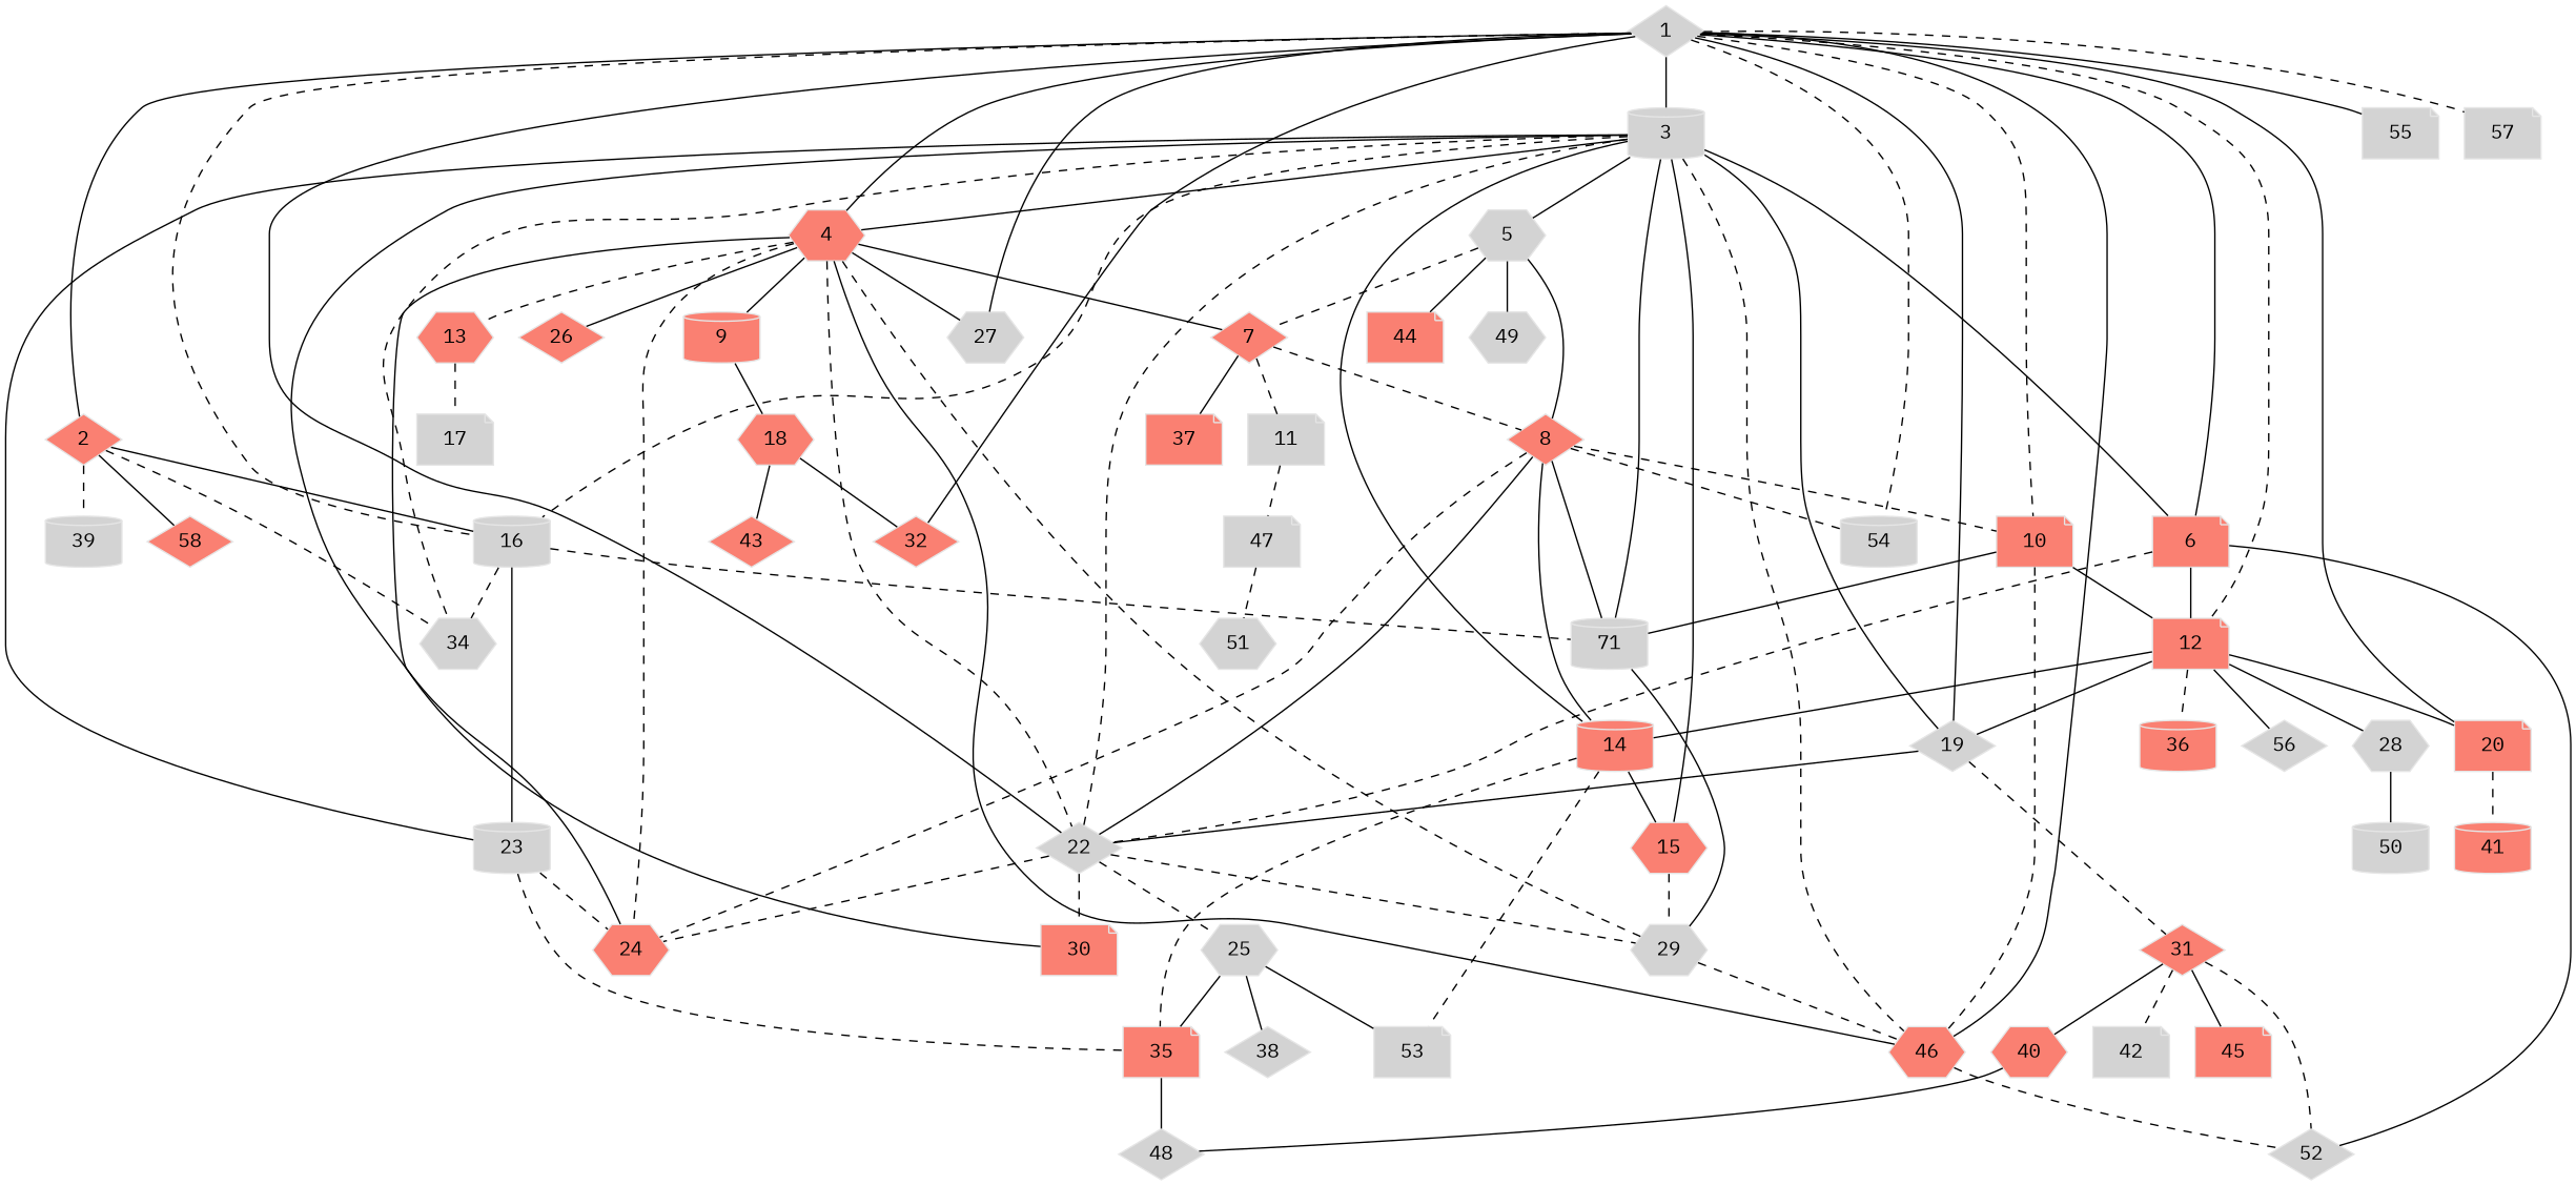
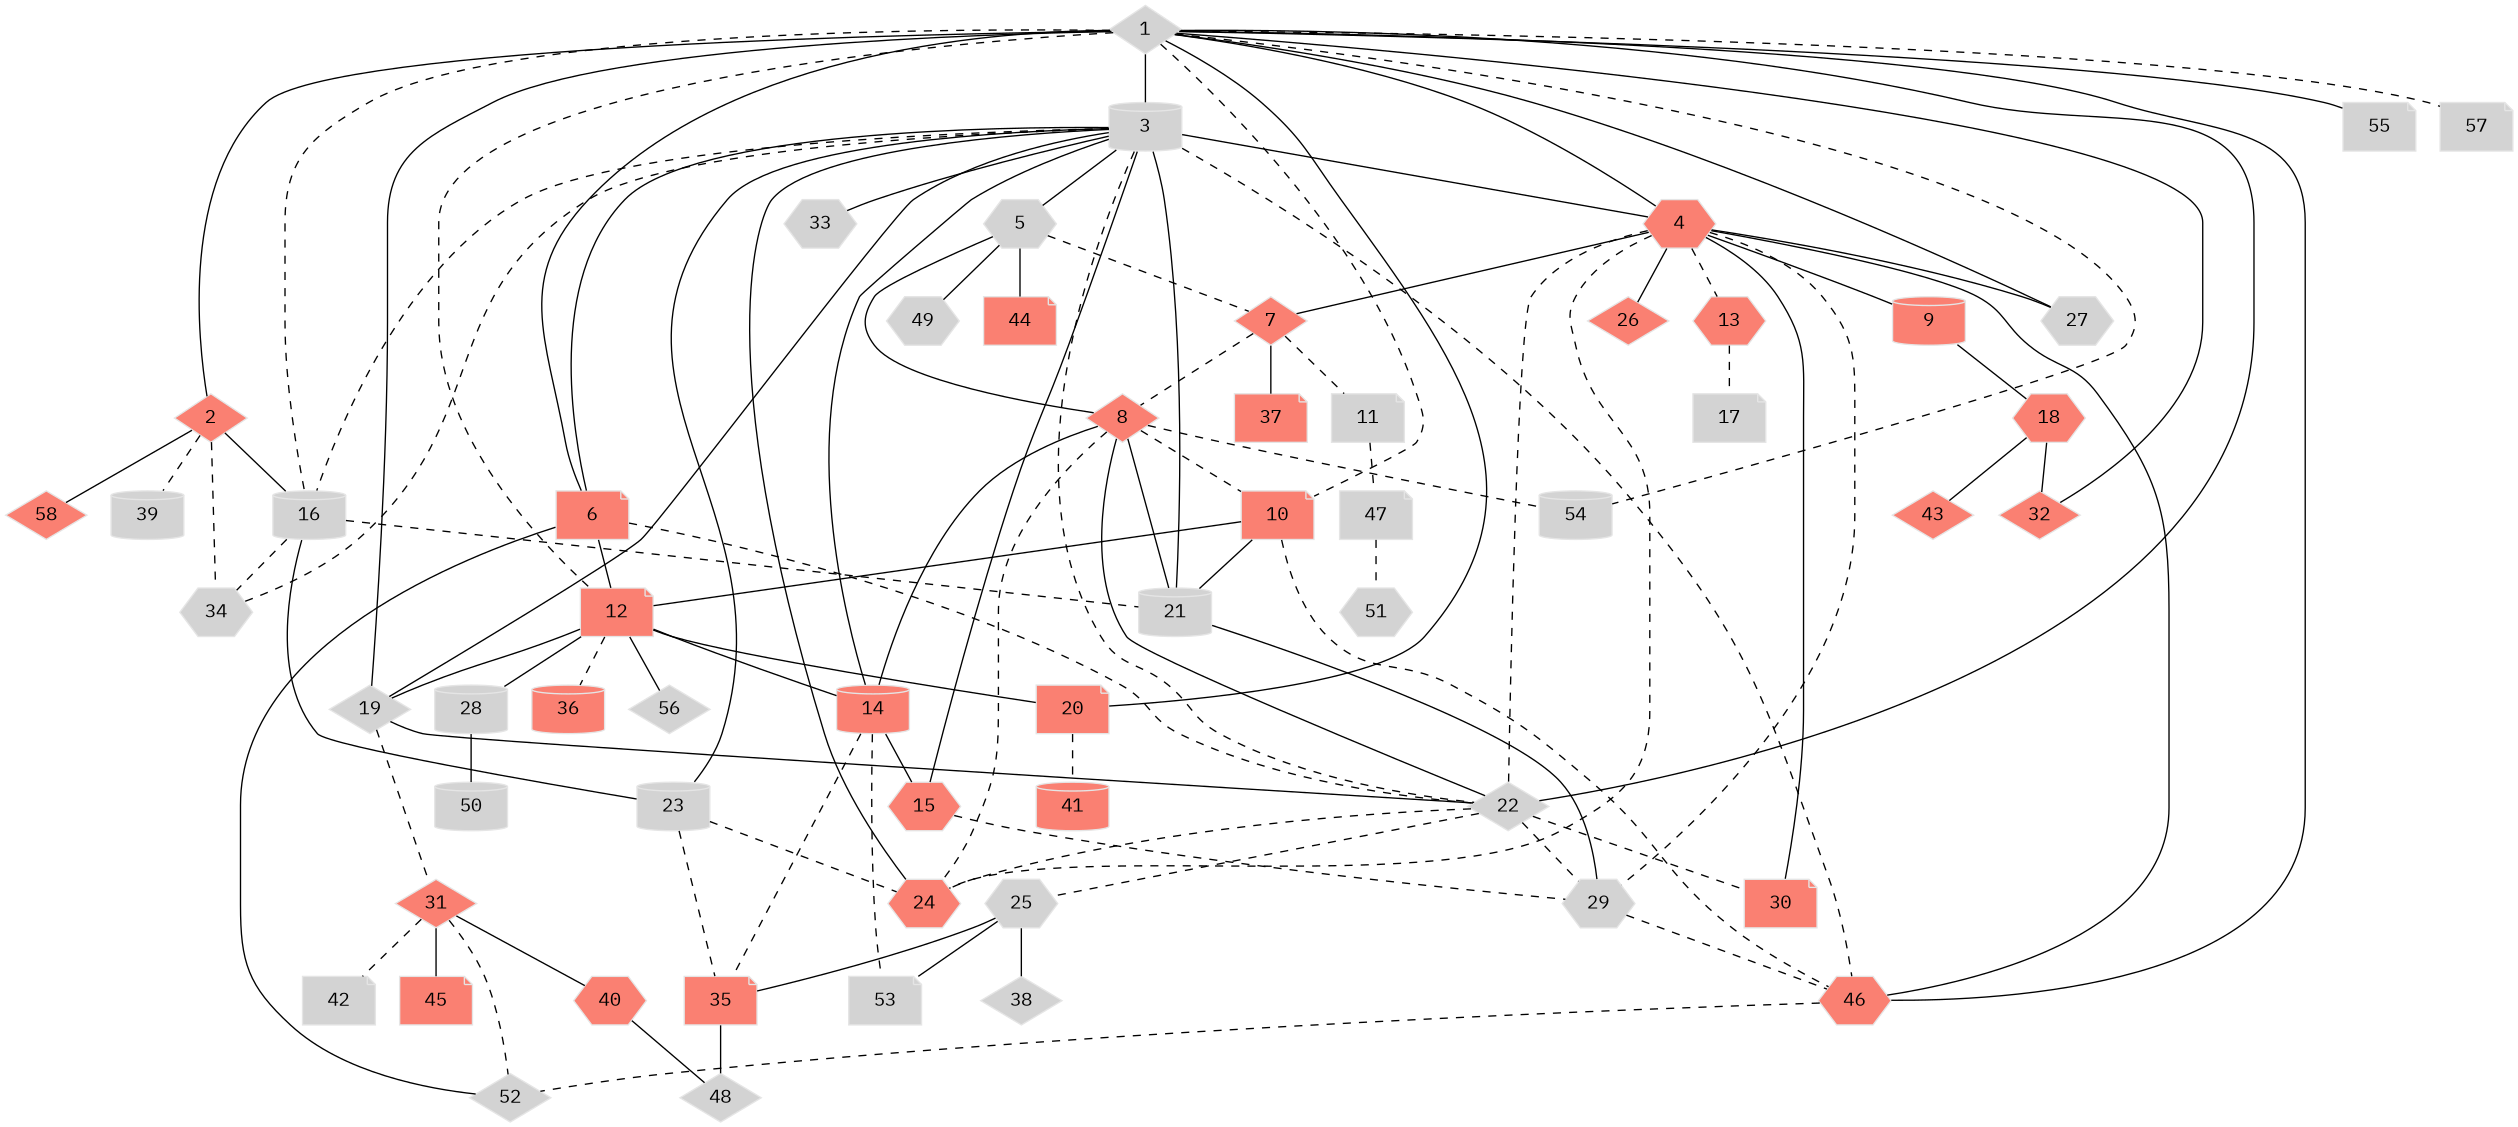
  graph {
    fontname="IBM Plex Mono"
    node [color=gray90 fillcolor=lightgrey fontname="IBM Plex Mono" shape=hexagon style=filled]
    edge [fontname="IBM Plex Mono" style=solid weight=1.0]
    1 [shape=diamond]
    2 [fillcolor=salmon shape=diamond]
    3 [shape=cylinder]
    4 [fillcolor=salmon]
    6 [fillcolor=salmon shape=note]
    10 [fillcolor=salmon shape=note]
    12 [fillcolor=salmon shape=note]
    16 [shape=cylinder]
    19 [shape=diamond]
    20 [fillcolor=salmon shape=note]
    22 [shape=diamond]
    27
    32 [fillcolor=salmon shape=diamond]
    46 [fillcolor=salmon]
    54 [shape=cylinder]
    55 [shape=note]
    57 [shape=note]
    34
    39 [shape=cylinder]
    58 [fillcolor=salmon shape=diamond]
    5
    14 [fillcolor=salmon shape=cylinder]
    15 [fillcolor=salmon]
-   21 [shape=cylinder label=71]
+   21 [shape=cylinder]
    23 [shape=cylinder]
    24 [fillcolor=salmon]
+   33
    7 [fillcolor=salmon shape=diamond]
    9 [fillcolor=salmon shape=cylinder]
    13 [fillcolor=salmon]
    26 [fillcolor=salmon shape=diamond]
    29
    30 [fillcolor=salmon shape=note]
    8 [fillcolor=salmon shape=diamond]
    44 [fillcolor=salmon shape=note]
    49
    52 [shape=diamond]
-   28
+   28 [shape=cylinder]
    36 [fillcolor=salmon shape=cylinder]
    56 [shape=diamond]
    31 [fillcolor=salmon shape=diamond]
    41 [fillcolor=salmon shape=cylinder]
    25
    35 [fillcolor=salmon shape=note]
    53 [shape=note]
    11 [shape=note]
    37 [fillcolor=salmon shape=note]
    18 [fillcolor=salmon]
    17 [shape=note]
    47 [shape=note]
    43 [fillcolor=salmon shape=diamond]
    51
    50 [shape=cylinder]
    48 [shape=diamond]
    40 [fillcolor=salmon]
    42 [shape=note]
    45 [fillcolor=salmon shape=note]
    38 [shape=diamond]
    1 -- 2
    1 -- 3 [weight=16.0]
    1 -- 4
    1 -- 6
    1 -- 10 [style=dashed]
    1 -- 12 [style=dashed]
    1 -- 16 [style=dashed weight=2.0]
    1 -- 19
    1 -- 20
    1 -- 22
    1 -- 27
    1 -- 32
    1 -- 46 [weight=2.0]
    1 -- 54 [style=dashed]
    1 -- 55 [weight=2.0]
    1 -- 57 [style=dashed]
    2 -- 16
    2 -- 34 [style=dashed]
    2 -- 39 [style=dashed]
    2 -- 58
    3 -- 4
    3 -- 6
    3 -- 16 [style=dashed]
    3 -- 19
    3 -- 22 [style=dashed]
    3 -- 46 [style=dashed]
    3 -- 34 [style=dashed]
    3 -- 5
    3 -- 14
    3 -- 15 [weight=3.0]
    3 -- 21 [weight=2.0]
    3 -- 23
    3 -- 24
+   3 -- 33 [weight=2.0]
    4 -- 22 [style=dashed]
    4 -- 27
    4 -- 46
    4 -- 24 [style=dashed]
    4 -- 7
    4 -- 9
    4 -- 13 [style=dashed]
    4 -- 26
    4 -- 29 [style=dashed]
    4 -- 30
    6 -- 12
    6 -- 22 [style=dashed]
    6 -- 52
    10 -- 12
    10 -- 46 [style=dashed]
    10 -- 21
    12 -- 19
    12 -- 20
    12 -- 14
    12 -- 28
    12 -- 36 [style=dashed]
    12 -- 56
    16 -- 34 [style=dashed]
    16 -- 21 [style=dashed weight=4.0]
    16 -- 23
    19 -- 22
    19 -- 31 [style=dashed]
    20 -- 41 [style=dashed]
    22 -- 24 [style=dashed]
    22 -- 29 [style=dashed]
    22 -- 30 [style=dashed weight=5.0]
    22 -- 25 [style=dashed]
    46 -- 52 [style=dashed]
    5 -- 7 [style=dashed]
    5 -- 8
    5 -- 44
    5 -- 49
    14 -- 15
    14 -- 35 [style=dashed]
    14 -- 53 [style=dashed]
    15 -- 29 [style=dashed]
    21 -- 29
    23 -- 24 [style=dashed weight=2.0]
    23 -- 35 [style=dashed]
    7 -- 8 [style=dashed]
    7 -- 11 [style=dashed]
    7 -- 37
    9 -- 18
    13 -- 17 [style=dashed]
    29 -- 46 [style=dashed]
    8 -- 10 [style=dashed]
    8 -- 22
    8 -- 54 [style=dashed]
    8 -- 14
    8 -- 21
    8 -- 24 [style=dashed]
    28 -- 50
    31 -- 52 [style=dashed]
    31 -- 40
    31 -- 42 [style=dashed]
    31 -- 45
    25 -- 35
    25 -- 53
    25 -- 38
    35 -- 48 [weight=3.0]
    11 -- 47 [style=dashed]
    18 -- 32
    18 -- 43
    47 -- 51 [style=dashed]
    40 -- 48
  }
